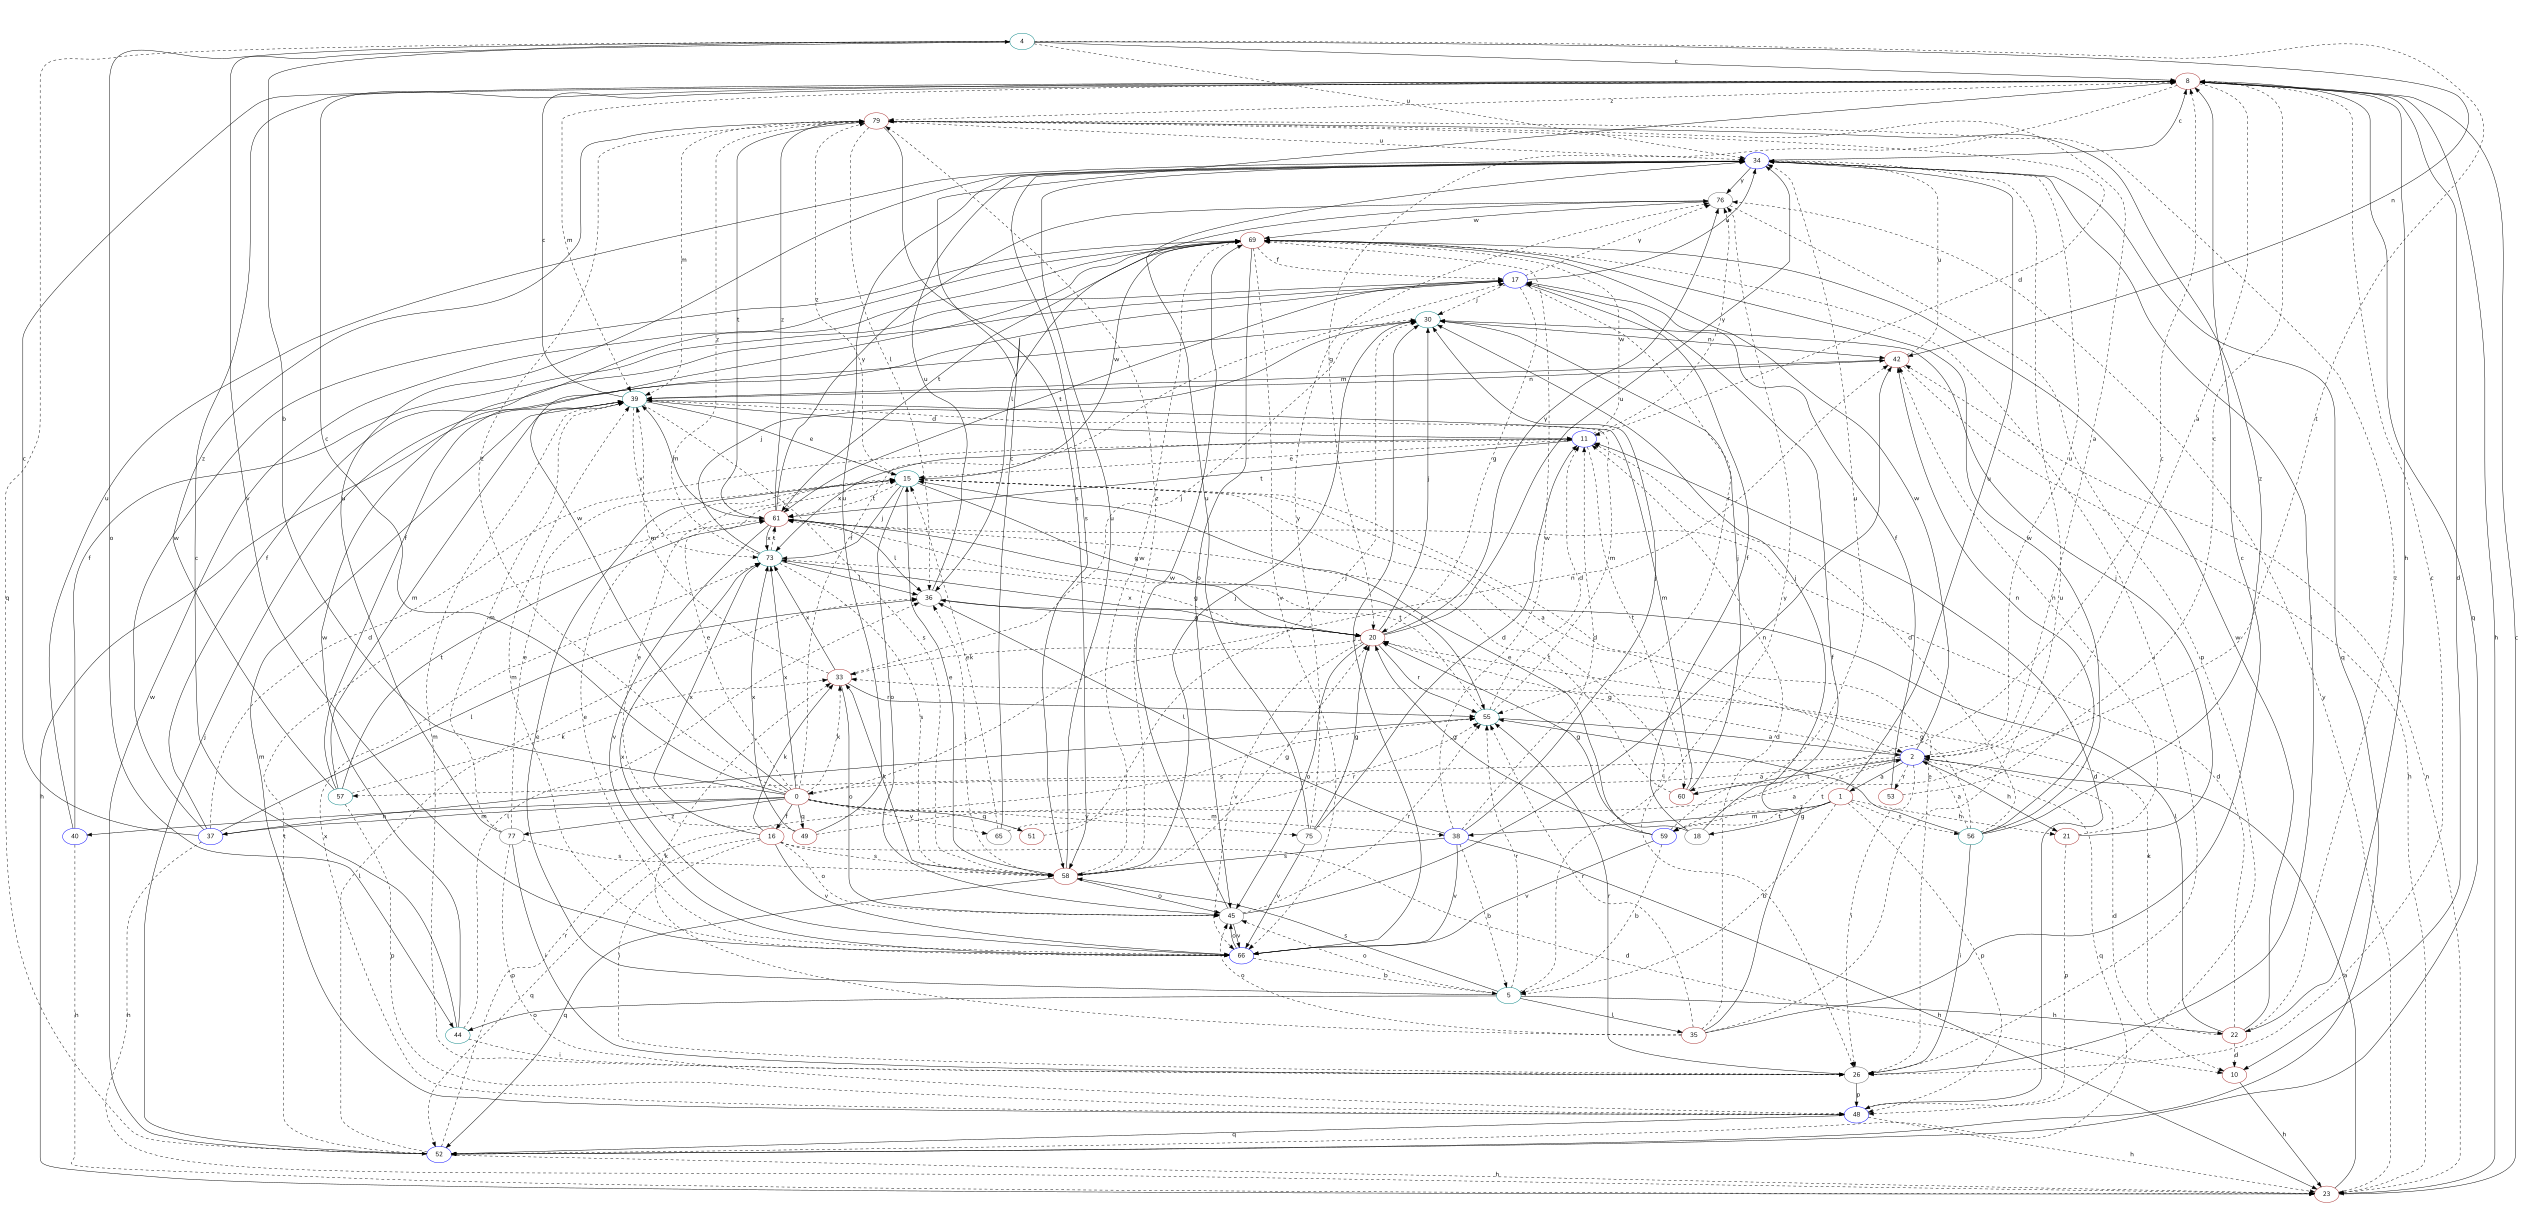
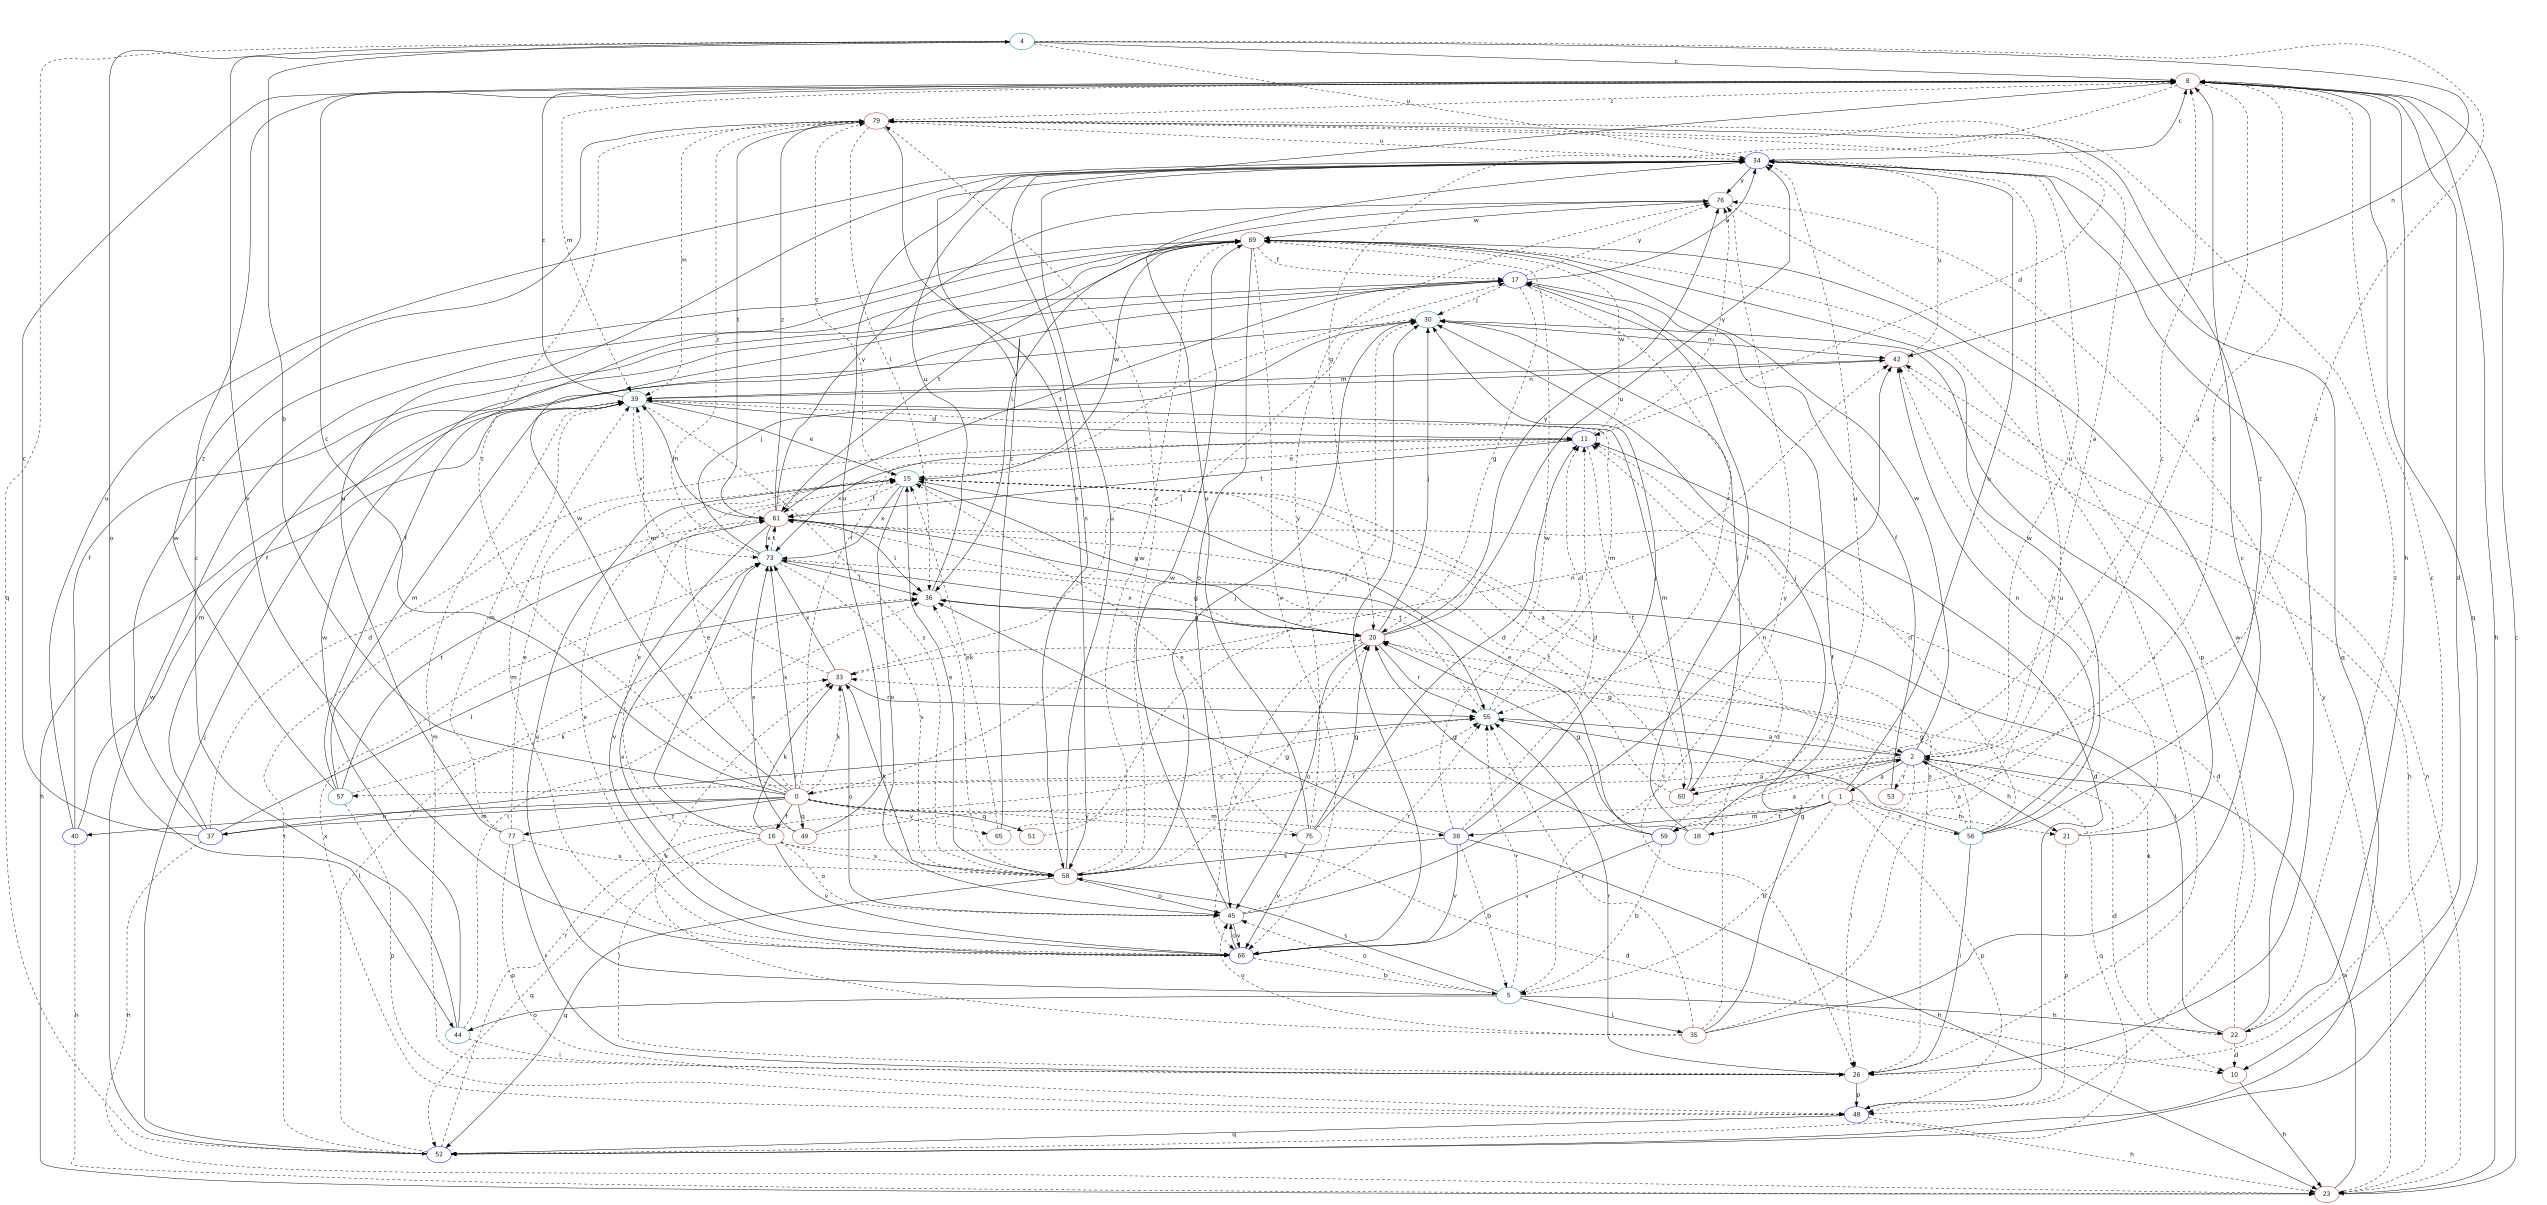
  strict digraph {
    fontname=Nunito
    node [color=brown fontname=Nunito]
    edge [fontname=Nunito style=solid]
    4 [color=teal]
    0
    8
    15 [color=teal]
    16
    17 [color=blue]
    33
    37 [color=blue]
    38 [color=blue]
    n10 [color=blue label=40]
    42
    49
    51
    65 [color=gray40]
    69
    73 [color=teal]
    75 [color=gray40]
    77 [color=gray40]
    79
    n20 [color=blue label=34]
    52 [color=blue]
    60
    44 [color=teal]
    66 [color=blue]
    2 [color=blue]
    10
    20
    22
    23
    39 [color=teal]
    26 [color=gray40]
    45 [color=gray40]
    61
    58
    55 [color=teal]
    76 [color=gray40]
    30 [color=teal]
    11 [color=blue]
    36 [color=gray40]
    5 [color=teal]
    48 [color=blue]
    1
    18 [color=gray40]
    21
    56 [color=teal]
    59 [color=blue]
    35
    53
    57 [color=teal]
    4 -> 8 [label=c]
    4 -> 42 [label=n]
    4 -> n20 [label=u style=dashed]
    4 -> 52 [label=q style=dashed]
    4 -> 60 [label=t style=dashed]
    4 -> 44 [label=o]
    4 -> 66 [label=v]
    0 -> 4 [label=b]
    0 -> 8 [label=c]
    0 -> 15 [label=e style=dashed]
    0 -> 16 [label=f]
    0 -> 17 [label=f style=dashed]
    0 -> 33 [label=k style=dashed]
    0 -> 37 [label=m]
    0 -> 38 [label=m style=dashed]
    0 -> n10 [label=n]
    0 -> 42 [label=n style=dashed]
    0 -> 49 [label=q]
    0 -> 51 [label=q]
    0 -> 65 [label=v style=dashed]
    0 -> 69 [label=w]
    0 -> 73 [label=x]
    0 -> 75 [label=y style=dashed]
    0 -> 77 [label=z]
    0 -> 79 [label=z style=dashed]
    8 -> 79 [label=z style=dashed]
    8 -> 52 [label=q]
    8 -> 2 [label=a style=dashed]
    8 -> 10 [label=d]
    8 -> 20 [label=g style=dashed]
    8 -> 22 [label=h]
    8 -> 23 [label=h]
    8 -> 39 [label=m style=dashed]
    15 -> 69 [label=w]
-   15 -> 73 [label=j]
+   15 -> 73 [label=x]
    15 -> 79 [label=z style=dashed]
    15 -> 2 [label=a style=dashed]
    15 -> 20 [label=g]
    15 -> 26 [label=i style=dashed]
    15 -> 45 [label=o]
    15 -> 61 [label=t style=dashed]
    16 -> 33 [label=k]
    16 -> 73 [label=x]
    16 -> 52 [label=q style=dashed]
    16 -> 66 [label=v]
    16 -> 10 [label=d style=dashed]
    16 -> 26 [label=i style=dashed]
    16 -> 45 [label=o style=dashed]
    16 -> 58 [label=s style=dashed]
    17 -> n20 [label=u]
    17 -> 20 [label=g style=dashed]
    17 -> 61 [label=t]
    17 -> 55 [label=r style=dashed]
    17 -> 76 [label=y style=dashed]
    17 -> 30 [label=j style=dashed]
    33 -> 73 [label=x]
    33 -> 39 [label=m style=dashed]
    33 -> 45 [label=o]
    33 -> 55 [label=r]
    33 -> 30 [label=j style=dashed]
    37 -> 8 [label=c]
    37 -> 17 [label=f]
    37 -> 69 [label=w]
    37 -> 23 [label=h style=dashed]
    37 -> 55 [label=r]
    37 -> 11 [label=d style=dashed]
    37 -> 36 [label=l]
    38 -> 69 [label=w style=dashed]
    38 -> 66 [label=v]
    38 -> 23 [label=h]
    38 -> 58 [label=s]
    38 -> 30 [label=j]
    38 -> 11 [label=d style=dashed]
    38 -> 36 [label=l]
    38 -> 5 [label=b style=dashed]
    n10 -> 17 [label=f]
    n10 -> n20 [label=u]
    n10 -> 23 [label=h style=dashed]
    42 -> n20 [label=u style=dashed]
    42 -> 23 [label=h style=dashed]
    42 -> 39 [label=m]
    49 -> 15 [label=e style=dashed]
    49 -> 73 [label=x]
    49 -> n20 [label=u]
    49 -> 2 [label=a style=dashed]
    51 -> 30 [label=j style=dashed]
    65 -> 8 [label=c]
    65 -> 15 [label=e style=dashed]
    65 -> 55 [label=r style=dashed]
    69 -> 17 [label=f style=dashed]
    69 -> 66 [label=v style=dashed]
    69 -> 26 [label=i style=dashed]
    69 -> 45 [label=o]
    69 -> 61 [label=t]
    73 -> 79 [label=z style=dashed]
    73 -> 20 [label=g style=dashed]
    73 -> 61 [label=t style=dashed]
    73 -> 58 [label=s style=dashed]
    73 -> 30 [label=j]
    73 -> 36 [label=l]
+   75 -> 15 [label=e style=dashed]
    75 -> n20 [label=u]
    75 -> 66 [label=v]
    75 -> 20 [label=g]
    75 -> 76 [label=y style=dashed]
    75 -> 11 [label=d]
    77 -> 15 [label=e style=dashed]
    77 -> n20 [label=u]
    77 -> 39 [label=m style=dashed]
    77 -> 26 [label=i]
    77 -> 58 [label=s style=dashed]
    77 -> 48 [label=p style=dashed]
    79 -> n20 [label=u style=dashed]
    79 -> 2 [label=a style=dashed]
    79 -> 39 [label=m style=dashed]
    79 -> 61 [label=t]
    79 -> 58 [label=s]
    79 -> 11 [label=d style=dashed]
    79 -> 36 [label=l style=dashed]
    n20 -> 8 [label=c]
    n20 -> 52 [label=q]
    n20 -> 26 [label=i]
    n20 -> 58 [label=s]
    n20 -> 76 [label=y]
    52 -> 69 [label=w]
-   52 -> 23 [label=h style=dashed]
    52 -> 61 [label=t style=dashed]
    52 -> 55 [label=r style=dashed]
    52 -> 30 [label=j]
    52 -> 36 [label=l style=dashed]
    60 -> 39 [label=m]
    60 -> 61 [label=t style=dashed]
    60 -> 30 [label=j]
    44 -> 8 [label=c]
    44 -> 69 [label=w]
    44 -> 26 [label=i style=dashed]
    44 -> 36 [label=l style=dashed]
    66 -> 15 [label=e style=dashed]
    66 -> 73 [label=x]
    66 -> 39 [label=m style=dashed]
    66 -> 45 [label=o]
    66 -> 30 [label=j]
    66 -> 5 [label=b style=dashed]
    2 -> 0 [label=a style=dashed]
    2 -> 69 [label=w]
    2 -> n20 [label=u style=dashed]
    2 -> 52 [label=q style=dashed]
    2 -> 60 [label=t]
    2 -> 10 [label=d style=dashed]
    2 -> 20 [label=g style=dashed]
    2 -> 26 [label=i style=dashed]
    2 -> 1 [label=a]
    2 -> 21 [label=h]
    2 -> 59 [label=t style=dashed]
    2 -> 53 [label=r style=dashed]
    2 -> 57 [label=s style=dashed]
    10 -> 23 [label=h]
    20 -> 33 [label=k style=dashed]
    20 -> 73 [label=x]
    20 -> n20 [label=u]
    20 -> 66 [label=v style=dashed]
    20 -> 45 [label=o]
    20 -> 55 [label=r]
    20 -> 76 [label=y]
    20 -> 30 [label=j]
    22 -> 33 [label=k style=dashed]
    22 -> 69 [label=w]
    22 -> 79 [label=z style=dashed]
    22 -> 10 [label=d style=dashed]
    22 -> 61 [label=d style=dashed]
    22 -> 36 [label=l]
    23 -> 8 [label=c]
    23 -> 42 [label=n style=dashed]
    23 -> 2 [label=a]
    23 -> 76 [label=y style=dashed]
    39 -> 8 [label=c]
    39 -> 15 [label=e]
    39 -> 42 [label=n]
    39 -> 73 [label=x style=dashed]
    39 -> 23 [label=h]
    39 -> 58 [label=s style=dashed]
    39 -> 11 [label=d]
    26 -> 8 [label=c style=dashed]
    26 -> 15 [label=e style=dashed]
    26 -> 39 [label=m style=dashed]
    26 -> 55 [label=r]
    26 -> 48 [label=p]
    45 -> 42 [label=n]
    45 -> 69 [label=w]
    45 -> 66 [label=v]
    45 -> 55 [label=r style=dashed]
    61 -> 73 [label=x]
    61 -> 79 [label=z]
    61 -> 66 [label=v]
    61 -> 39 [label=m]
    61 -> 55 [label=r]
    61 -> 76 [label=y]
    61 -> 36 [label=l]
    58 -> 15 [label=e]
    58 -> 33 [label=k]
    58 -> 69 [label=w style=dashed]
    58 -> 79 [label=z style=dashed]
    58 -> n20 [label=u]
    58 -> 52 [label=q]
    58 -> 20 [label=g style=dashed]
    58 -> 45 [label=o]
    58 -> 30 [label=j]
    58 -> 36 [label=l style=dashed]
    55 -> 2 [label=a]
    55 -> 39 [label=m style=dashed]
    55 -> 61 [label=t style=dashed]
    55 -> 11 [label=d style=dashed]
    76 -> 69 [label=w]
    76 -> 36 [label=l]
    76 -> 48 [label=p style=dashed]
    30 -> 42 [label=n]
    11 -> 15 [label=e style=dashed]
    11 -> 69 [label=w style=dashed]
    11 -> 73 [label=x]
    11 -> 60 [label=t style=dashed]
    11 -> 61 [label=t]
    11 -> 76 [label=y style=dashed]
    36 -> n20 [label=u]
    36 -> 20 [label=g]
    5 -> 15 [label=e]
    5 -> 44 [label=o]
    5 -> 22 [label=h]
    5 -> 45 [label=o style=dashed]
    5 -> 58 [label=s]
    5 -> 55 [label=r style=dashed]
    5 -> 76 [label=y style=dashed]
    5 -> 35 [label=l]
    48 -> 73 [label=x style=dashed]
    48 -> 52 [label=q]
    48 -> 23 [label=h style=dashed]
-   48 -> 39 [label=m]
+   n10 -> 39 [label=m]
    48 -> 11 [label=d]
    1 -> 38 [label=m]
    1 -> n20 [label=u]
    1 -> 5 [label=b style=dashed]
    1 -> 48 [label=p style=dashed]
    1 -> 18 [label=g]
    1 -> 21 [label=h style=dashed]
    1 -> 56 [label=s style=dashed]
    1 -> 59 [label=t style=dashed]
    18 -> 17 [label=f]
    18 -> 20 [label=g]
    18 -> 30 [label=j]
    21 -> 42 [label=n style=dashed]
    21 -> 30 [label=j]
    21 -> 48 [label=p style=dashed]
    56 -> 42 [label=n]
    56 -> 69 [label=w]
    56 -> 79 [label=z]
    56 -> 2 [label=a style=dashed]
    56 -> 20 [label=g style=dashed]
    56 -> 26 [label=i]
    56 -> 55 [label=r]
    56 -> 11 [label=d style=dashed]
    59 -> 8 [label=c style=dashed]
    59 -> 15 [label=e]
    59 -> n20 [label=u style=dashed]
    59 -> 66 [label=v]
    59 -> 20 [label=g]
    59 -> 5 [label=b style=dashed]
    35 -> 8 [label=c]
    35 -> 17 [label=f]
    35 -> 33 [label=k style=dashed]
    35 -> n20 [label=u style=dashed]
    35 -> 45 [label=o style=dashed]
    35 -> 55 [label=r style=dashed]
    35 -> 11 [label=d style=dashed]
    53 -> 8 [label=c style=dashed]
    53 -> 17 [label=f]
    57 -> 17 [label=f]
    57 -> 33 [label=k style=dashed]
    57 -> 79 [label=z]
    57 -> 39 [label=m]
    57 -> 61 [label=t]
    57 -> 48 [label=p style=dashed]
  }
